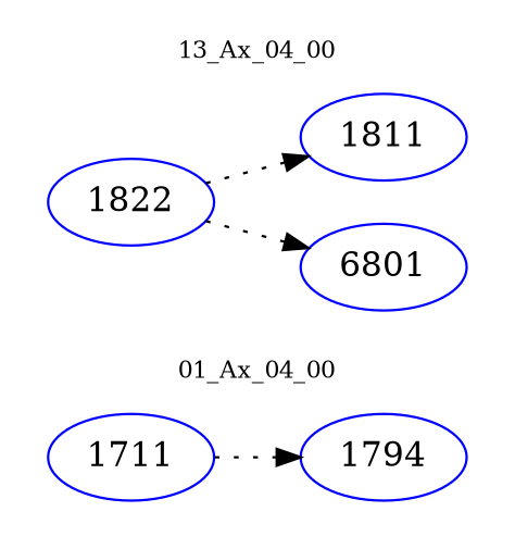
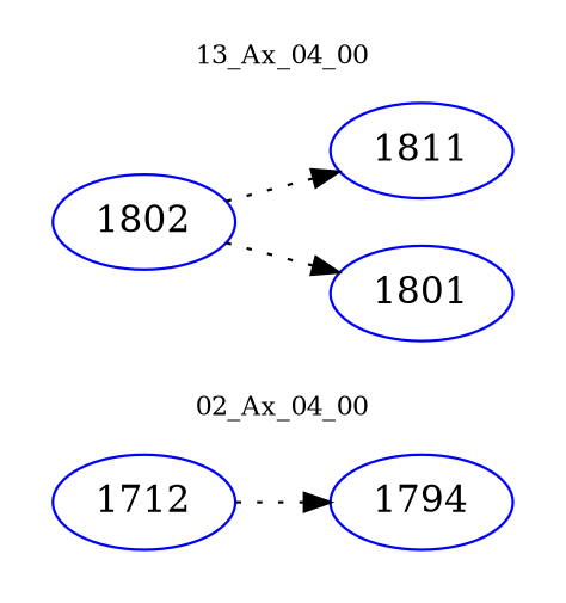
  digraph {
    rankdir=LR
    node [color=blue]
    edge [color=black style=dotted]
-   n1 [label=1711]
+   n1 [label=1712]
    n2 [label=1794]
-   n3 [label=1822]
-   n4 [label=6801]
+   n3 [label=1802]
+   n4 [label=1801]
    n5 [label=1811]
    subgraph cluster_1 {
      color=white
      fontsize=10
-     label="01_Ax_04_00"
+     label="02_Ax_04_00"
      n1
      n2
    }
    subgraph cluster_2 {
      color=white
      fontsize=10
      label="13_Ax_04_00"
      n3
      n4
      n5
    }
    n1 -> n2
    n3 -> n4
    n3 -> n5
  }
